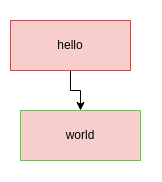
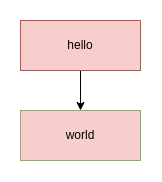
  <mxCell id="0" />
  <mxCell id="1" parent="0" />
  <mxCell id="2" style="edgeStyle=orthogonalEdgeStyle;rounded=0;orthogonalLoop=1;jettySize=auto;html=1;entryX=0.5;entryY=0;entryDx=0;entryDy=0;" edge="1" parent="1" source="3" target="4"><mxGeometry relative="1" as="geometry" /></mxCell>
- <mxCell id="3" value="hello" style="rounded=0;whiteSpace=wrap;html=1;fillColor=#f8cecc;strokeColor=#b85450;" vertex="1" parent="1"><mxGeometry x="10" y="20" width="120" height="50" as="geometry" /></mxCell>
+ <mxCell id="3" value="hello" style="rounded=0;whiteSpace=wrap;html=1;fillColor=#f8cecc;strokeColor=#b85450;" vertex="1" parent="1"><mxGeometry x="20" y="20" width="120" height="50" as="geometry" /></mxCell>
  <mxCell id="4" value="world" style="rounded=0;whiteSpace=wrap;html=1;fillColor=#f8cecc;strokeColor=#82b366;" vertex="1" parent="1"><mxGeometry x="20" y="110" width="120" height="50" as="geometry" /></mxCell>
